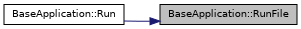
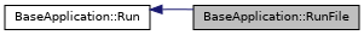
  digraph {
    rankdir=RL
    node [color=black fontname=Helvetica fontsize=10 shape=record style=filled]
    n1 [fillcolor=grey75 fontcolor=black height=0.2 label="BaseApplication::RunFile" width=0.4]
    n2 [fillcolor=white height=0.2 label="BaseApplication::Run" width=0.4]
-   n1 -> n2 [color=midnightblue dir=back fontname=Helvetica fontsize=10 labelfontname=Helvetica labelfontsize=10 style=solid]
+   n2 -> n1 [color=midnightblue dir=back fontname=Helvetica fontsize=10 labelfontname=Helvetica labelfontsize=10 style=solid]
  }
